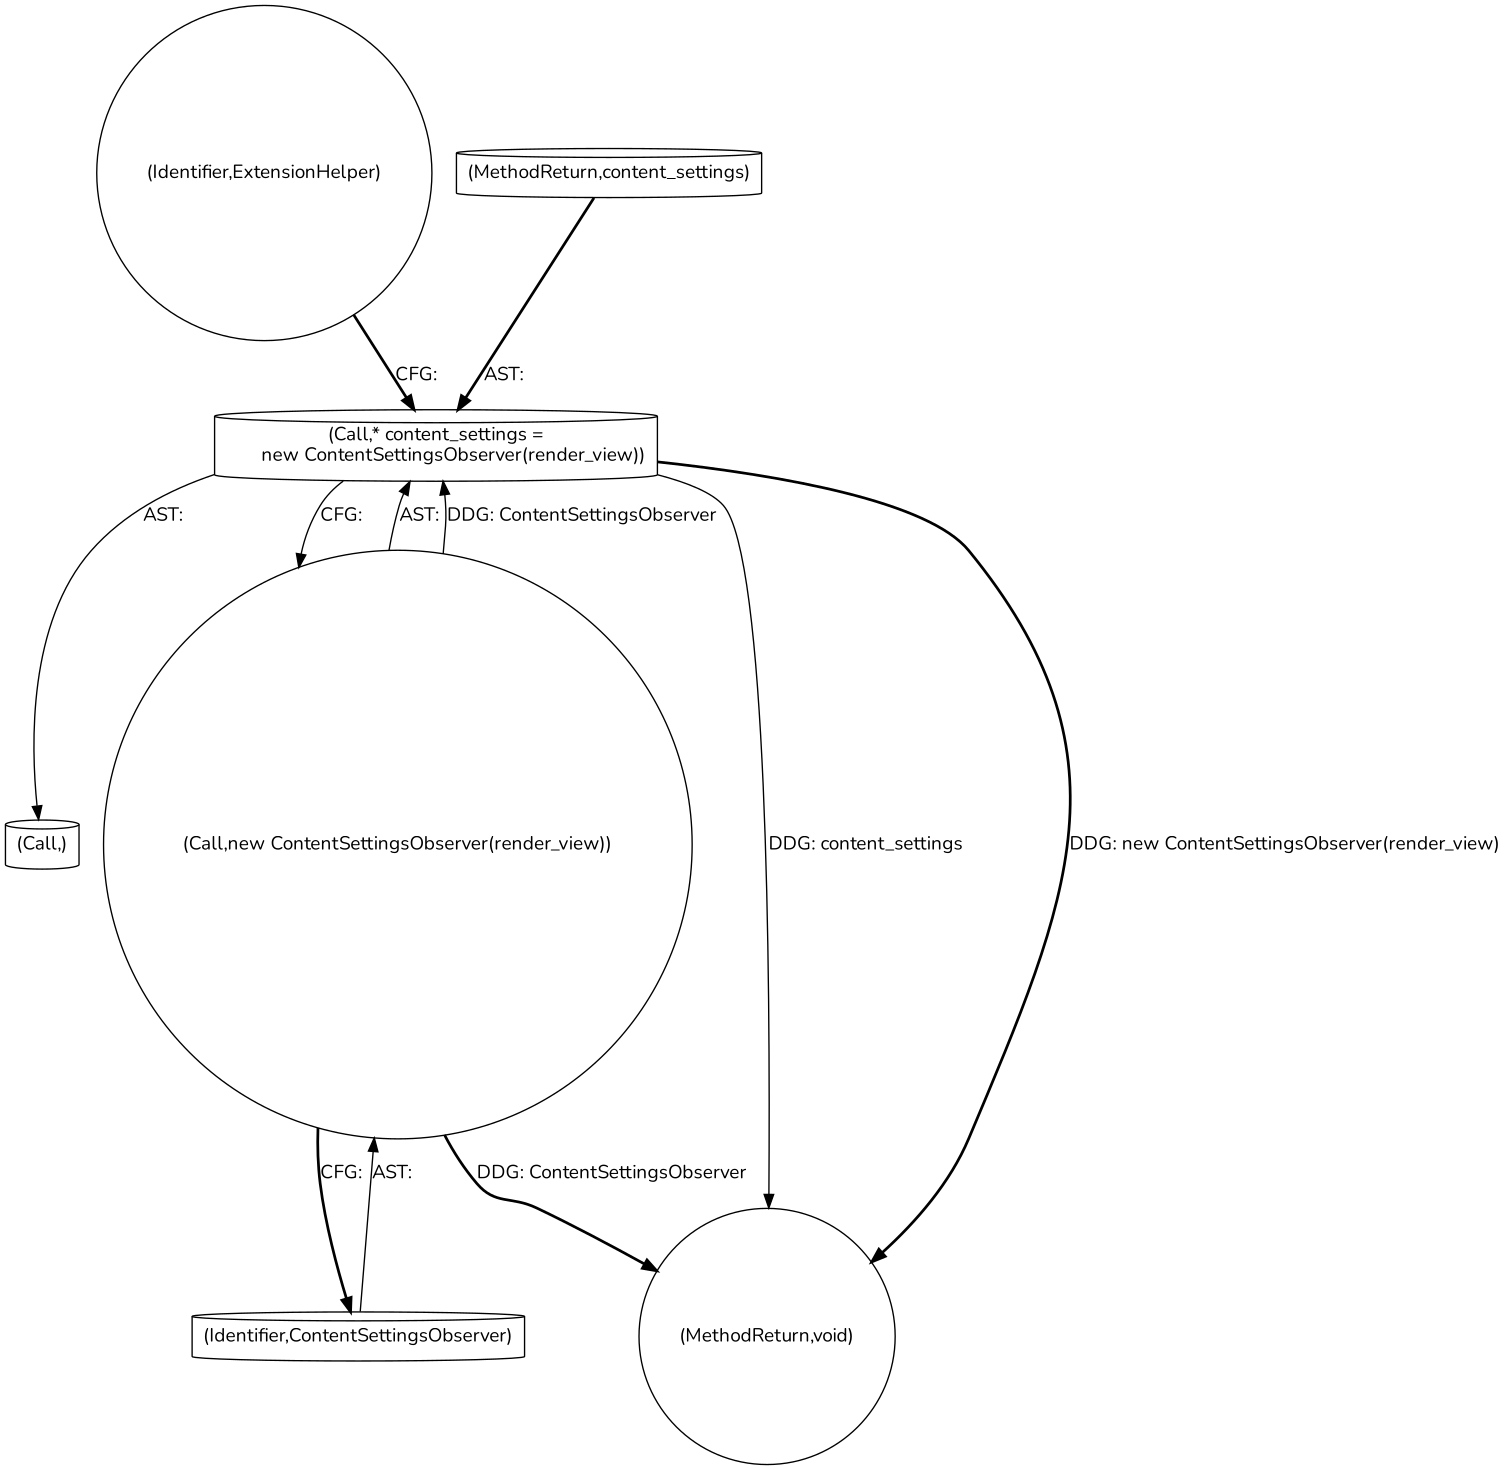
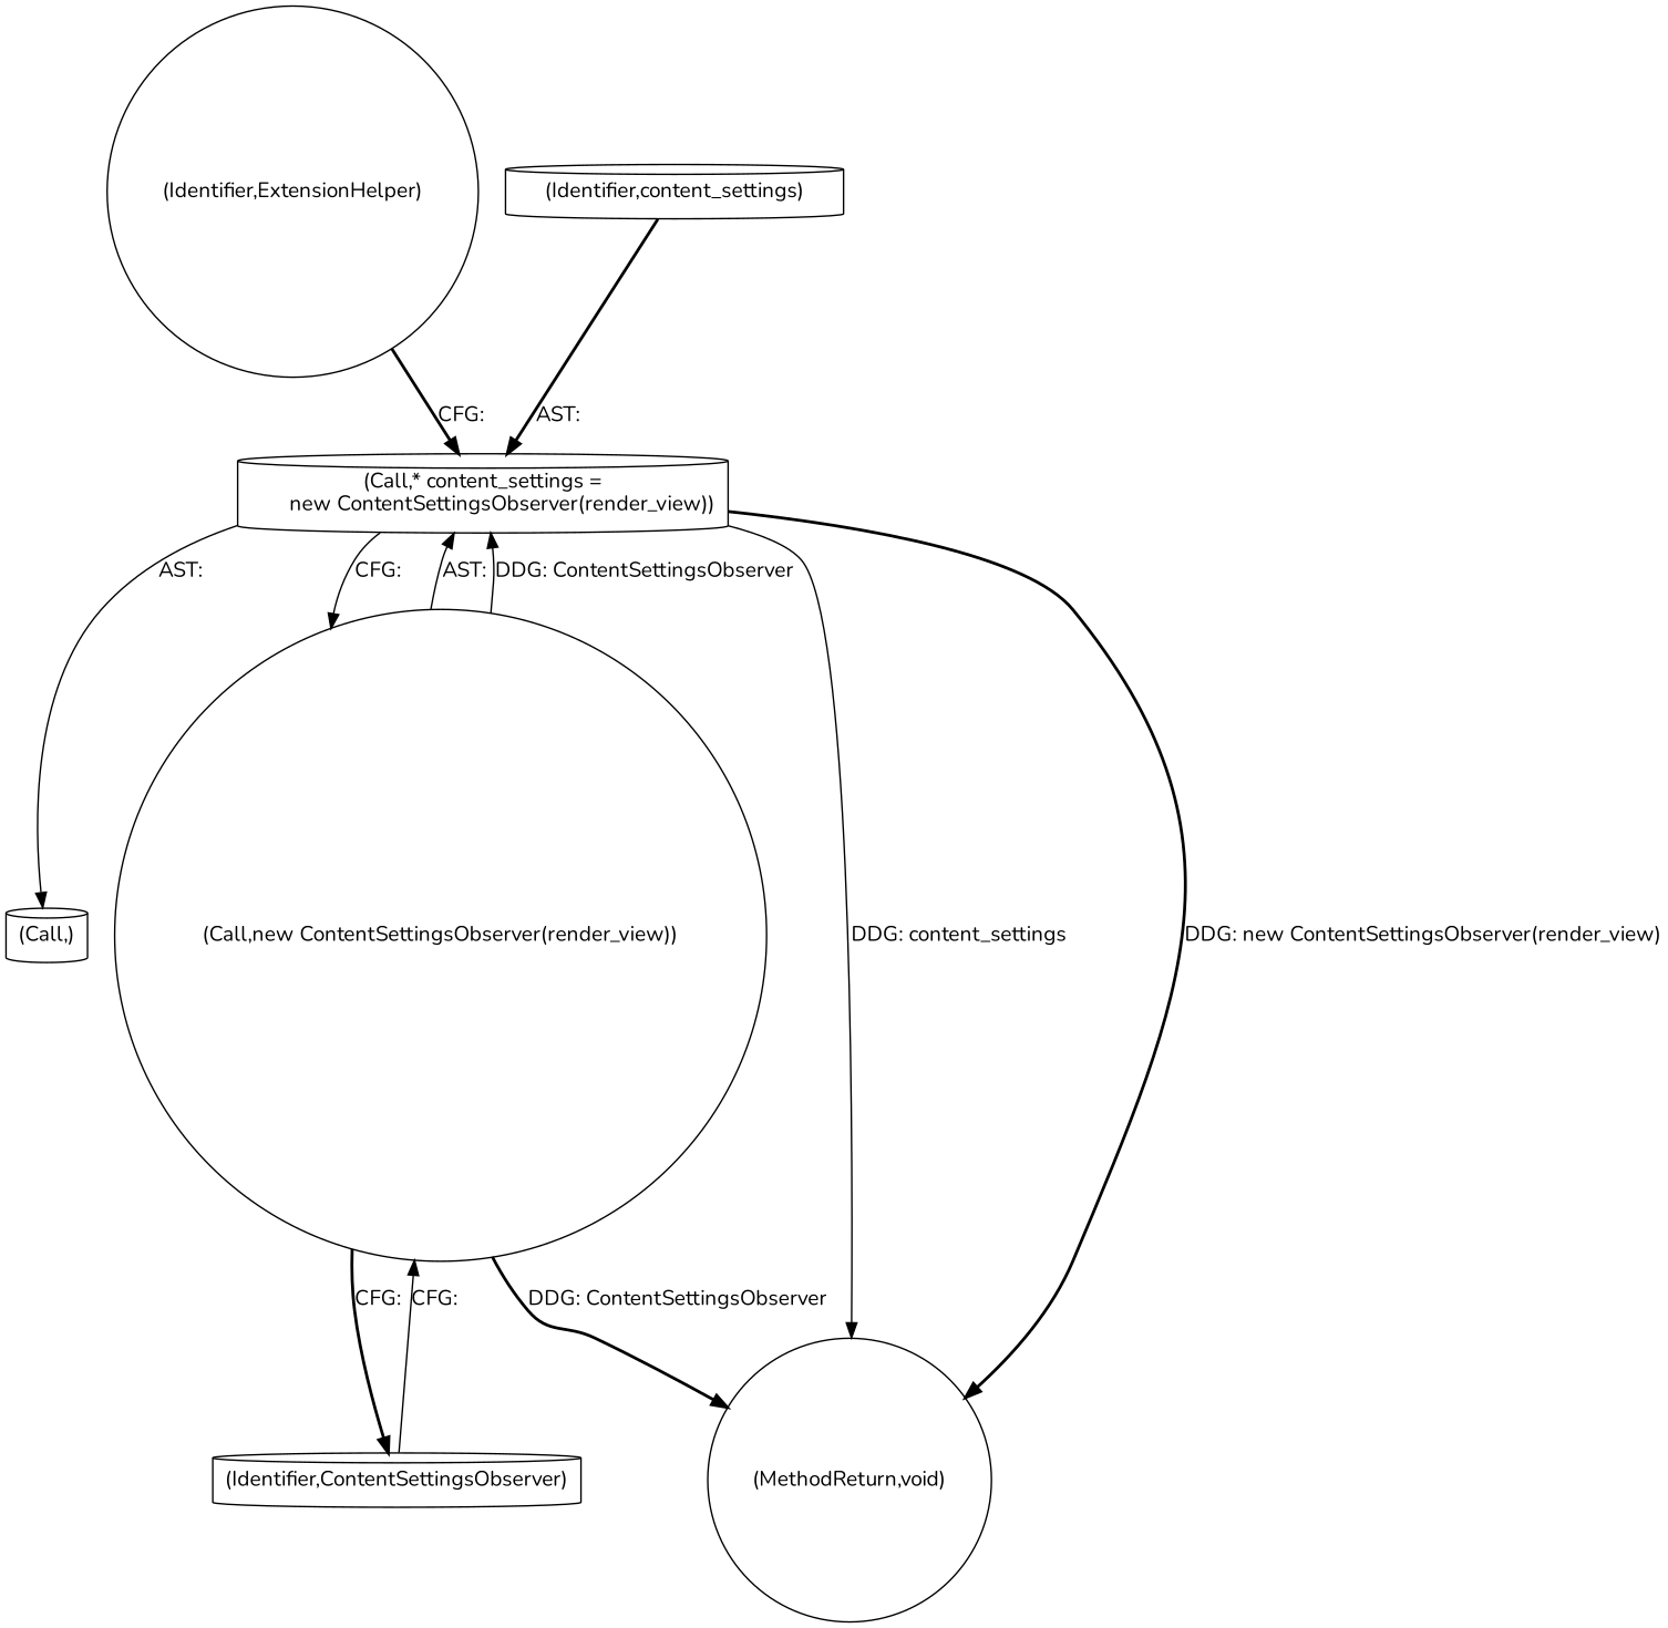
  digraph {
    fontname=Nunito
    node [fontname=Nunito shape=cylinder]
    edge [fontname=Nunito style=solid]
    n1 [label="(Call,* content_settings =\n       new ContentSettingsObserver(render_view))"]
    n2 [label="(Call,new ContentSettingsObserver(render_view))" shape=circle]
    n3 [label="(Call,)"]
    n4 [label="(MethodReturn,void)" shape=circle]
    n5 [label="(Identifier,ContentSettingsObserver)"]
    n6 [label="(Identifier,ExtensionHelper)" shape=circle]
-   n7 [label="(MethodReturn,content_settings)"]
+   n7 [label="(Identifier,content_settings)"]
    n1 -> n2 [label="CFG: "]
    n1 -> n3 [label="AST: "]
    n1 -> n4 [label="DDG: content_settings"]
    n1 -> n4 [label="DDG: new ContentSettingsObserver(render_view)" style=bold]
    n2 -> n1 [label="AST: "]
    n2 -> n1 [label="DDG: ContentSettingsObserver"]
    n2 -> n4 [label="DDG: ContentSettingsObserver" style=bold]
    n2 -> n5 [label="CFG: " style=bold]
-   n5 -> n2 [label="AST: "]
+   n5 -> n2 [label="CFG: "]
    n6 -> n1 [label="CFG: " style=bold]
    n7 -> n1 [label="AST: " style=bold]
  }
